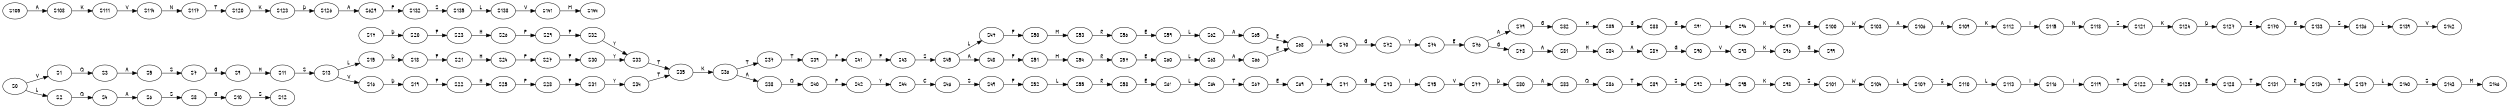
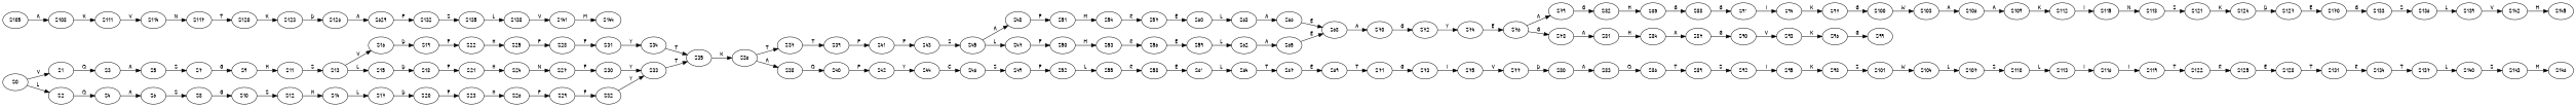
  strict digraph {
    fontname="Patrick Hand"
    rankdir=LR
    node [fontname="Patrick Hand"]
    edge [fontname="Patrick Hand"]
    S0
    S1
    S2
    S3
    S4
    S5
    S6
    S7
    S8
    S9
    S10
    S11
    S12
    S13
+   S14
    S15
    S16
    S17
    S18
    S19
    S20
    S21
    S22
    S23
    S24
    S25
    S26
    S27
    S28
    S29
    S30
    S31
    S32
    S33
    S34
    S35
    S36
    S37
    S38
    S39
    S40
    S41
    S42
    S43
    S44
    S45
    S46
    S47
    S48
    S49
    S50
    S51
    S52
    S53
    S54
    S55
    S56
    S57
    S58
    S59
    S60
    S61
    S62
    S63
    S64
    S65
    S66
    S67
    S68
    S69
    S70
    S71
    S72
    S73
    S74
    S75
    S76
    S77
    S78
    S79
    S80
    S81
    S82
    S83
    S84
    S85
    S86
    S87
    S88
    S89
    S90
    S91
    S92
    S93
    S94
    S95
    S96
    S97
    S98
    S99
    S100
    S101
    S103
    S104
    S106
    S107
    S105
    S108
    S109
    S110
    S111
    S112
    S113
    S114
    S115
    S116
    S117
    S118
    S119
    S120
    S121
    S122
    S123
    S124
    S125
    S126
    S127
    S128
    n129 [label=S629]
    n130 [label=S170]
    S131
    S132
    S133
    S134
    S135
    S136
    S137
    S138
    S139
    S140
    S141
    S142
    S143
    S144
+   S145
    S146
    S0 -> S1 [label=V]
    S0 -> S2 [label=L]
    S1 -> S3 [label=Q]
    S2 -> S4 [label=Q]
    S3 -> S5 [label=A]
    S4 -> S6 [label=A]
    S5 -> S7 [label=S]
    S6 -> S8 [label=S]
    S7 -> S9 [label=G]
    S8 -> S10 [label=G]
    S9 -> S11 [label=H]
    S10 -> S12 [label=S]
    S11 -> S13 [label=S]
+   S12 -> S14 [label=H]
    S13 -> S15 [label=L]
    S13 -> S16 [label=V]
+   S14 -> S17 [label=L]
    S15 -> S18 [label=D]
    S16 -> S19 [label=D]
    S17 -> S20 [label=D]
    S18 -> S21 [label=F]
    S19 -> S22 [label=F]
    S20 -> S23 [label=F]
    S21 -> S24 [label=H]
    S22 -> S25 [label=H]
    S23 -> S26 [label=H]
-   S24 -> S27 [label=P]
+   S24 -> S27 [label=N]
    S25 -> S28 [label=P]
    S26 -> S29 [label=P]
    S27 -> S30 [label=F]
    S28 -> S31 [label=F]
    S29 -> S32 [label=F]
    S30 -> S33 [label=Y]
    S31 -> S34 [label=Y]
    S32 -> S33 [label=Y]
    S33 -> S35 [label=T]
    S34 -> S35 [label=T]
    S35 -> S36 [label=K]
    S36 -> S37 [label=T]
    S36 -> S38 [label=A]
    S37 -> S39 [label=T]
    S38 -> S40 [label=Q]
    S39 -> S41 [label=P]
    S40 -> S42 [label=P]
    S41 -> S43 [label=F]
    S42 -> S44 [label=Y]
    S43 -> S45 [label=S]
    S44 -> S46 [label=C]
    S45 -> S47 [label=L]
    S45 -> S48 [label=A]
    S46 -> S49 [label=S]
    S47 -> S50 [label=F]
    S48 -> S51 [label=F]
    S49 -> S52 [label=F]
    S50 -> S53 [label=M]
    S51 -> S54 [label=M]
    S52 -> S55 [label=L]
    S53 -> S56 [label=R]
    S54 -> S57 [label=R]
    S55 -> S58 [label=R]
    S56 -> S59 [label=E]
    S57 -> S60 [label=E]
    S58 -> S61 [label=E]
    S59 -> S62 [label=L]
    S60 -> S63 [label=L]
    S61 -> S64 [label=L]
    S62 -> S65 [label=A]
    S63 -> S66 [label=A]
    S64 -> S67 [label=T]
    S65 -> S68 [label=E]
    S66 -> S68 [label=E]
    S67 -> S69 [label=E]
    S68 -> S70 [label=A]
    S69 -> S71 [label=T]
    S70 -> S72 [label=G]
    S71 -> S73 [label=G]
    S72 -> S74 [label=Y]
    S73 -> S75 [label=I]
    S74 -> S76 [label=E]
    S75 -> S77 [label=V]
    S76 -> S78 [label=G]
    S76 -> S79 [label=A]
    S77 -> S80 [label=D]
    S78 -> S81 [label=A]
    S79 -> S82 [label=G]
    S80 -> S83 [label=A]
    S81 -> S84 [label=H]
    S82 -> S85 [label=H]
    S83 -> S86 [label=Q]
    S84 -> S87 [label=A]
    S85 -> S88 [label=G]
    S86 -> S89 [label=T]
    S87 -> S90 [label=G]
    S88 -> S91 [label=G]
    S89 -> S92 [label=S]
    S90 -> S93 [label=V]
    S91 -> S94 [label=I]
    S92 -> S95 [label=I]
    S93 -> S96 [label=K]
    S94 -> S97 [label=K]
    S95 -> S98 [label=K]
    S96 -> S99 [label=G]
    S97 -> S100 [label=G]
    S98 -> S101 [label=S]
    S100 -> S103 [label=W]
    S101 -> S104 [label=W]
    S103 -> S106 [label=A]
    S104 -> S107 [label=L]
    S106 -> S109 [label=A]
    S107 -> S110 [label=S]
    S105 -> S108 [label=A]
    S108 -> S111 [label=K]
    S109 -> S112 [label=K]
    S110 -> S113 [label=L]
    S111 -> S114 [label=V]
    S112 -> S115 [label=I]
    S113 -> S116 [label=I]
    S114 -> S117 [label=N]
    S115 -> S118 [label=N]
    S116 -> S119 [label=I]
    S117 -> S120 [label=T]
    S118 -> S121 [label=S]
    S119 -> S122 [label=T]
    S120 -> S123 [label=K]
    S121 -> S124 [label=K]
    S122 -> S125 [label=R]
    S123 -> S126 [label=D]
    S124 -> S127 [label=D]
    S125 -> S128 [label=E]
    S126 -> n129 [label=A]
    S127 -> n130 [label=E]
    S128 -> S131 [label=T]
    n129 -> S132 [label=P]
    n130 -> S133 [label=G]
    S131 -> S134 [label=R]
    S132 -> S135 [label=S]
    S133 -> S136 [label=S]
    S134 -> S137 [label=T]
    S135 -> S138 [label=L]
    S136 -> S139 [label=L]
    S137 -> S140 [label=L]
    S138 -> S141 [label=V]
    S139 -> S142 [label=V]
    S140 -> S143 [label=S]
    S141 -> S144 [label=M]
+   S142 -> S145 [label=M]
    S143 -> S146 [label=M]
  }
